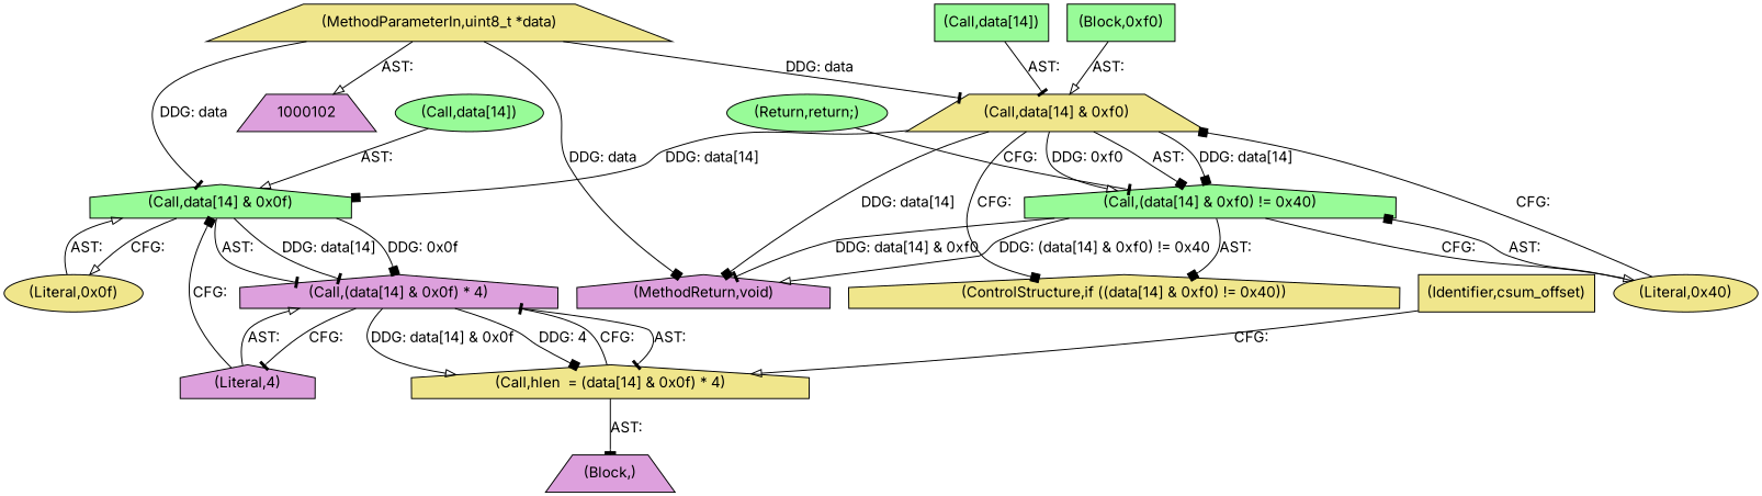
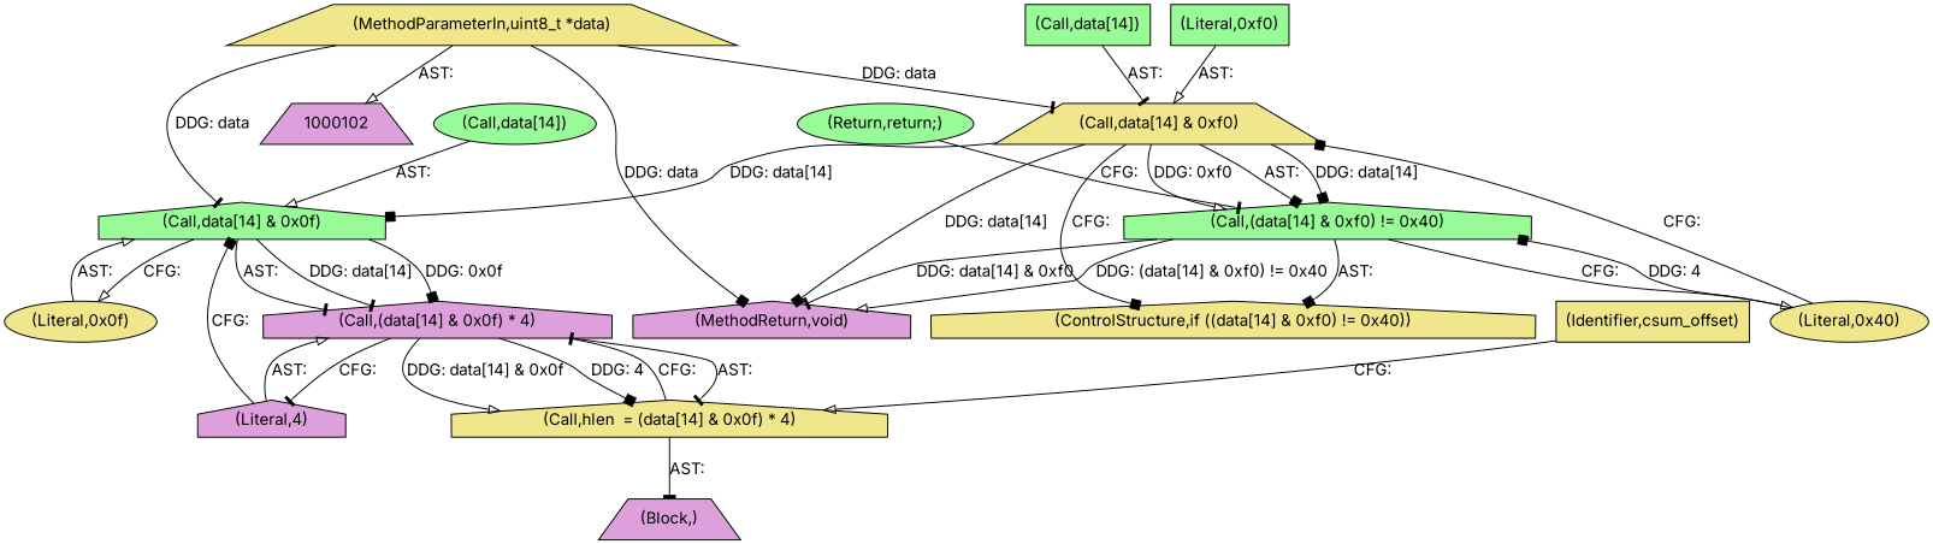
  digraph {
    fontname=Inter
    node [fillcolor=khaki fontname=Inter shape=house style=filled]
    edge [arrowhead=box fontname=Inter]
    n1 [label="(Call,data[14] & 0xf0)" shape=trapezium]
    n2 [fillcolor=palegreen label="(Call,(data[14] & 0xf0) != 0x40)"]
    n3 [fillcolor=palegreen label="(Call,data[14] & 0x0f)"]
    n4 [fillcolor=plum label="(MethodReturn,void)"]
    n5 [label="(ControlStructure,if ((data[14] & 0xf0) != 0x40))"]
    n6 [label="(Literal,0x40)" shape=ellipse]
    n7 [fillcolor=plum label="(Call,(data[14] & 0x0f) * 4)"]
    n8 [label="(Literal,0x0f)" shape=ellipse]
-   n9 [fillcolor=palegreen label="(Block,0xf0)" shape=box]
+   n9 [fillcolor=palegreen label="(Literal,0xf0)" shape=box]
    n10 [label="(MethodParameterIn,uint8_t *data)" shape=trapezium]
    1000102 [fillcolor=plum shape=trapezium]
    n12 [label="(Call,hlen  = (data[14] & 0x0f) * 4)"]
    n13 [fillcolor=plum label="(Literal,4)"]
    n14 [fillcolor=plum label="(Block,)" shape=trapezium]
    n15 [fillcolor=palegreen label="(Call,data[14])" shape=box]
    n16 [fillcolor=palegreen label="(Call,data[14])" shape=ellipse]
    n17 [label="(Identifier,csum_offset)" shape=box]
    n18 [fillcolor=palegreen label="(Return,return;)" shape=ellipse]
    n1 -> n2 [label="AST: "]
    n1 -> n2 [label="DDG: data[14]"]
    n1 -> n2 [arrowhead=onormal label="DDG: 0xf0"]
    n1 -> n3 [label="DDG: data[14]"]
    n1 -> n4 [label="DDG: data[14]"]
    n1 -> n5 [label="CFG: "]
    n2 -> n4 [arrowhead=tee label="DDG: data[14] & 0xf0"]
    n2 -> n4 [arrowhead=onormal label="DDG: (data[14] & 0xf0) != 0x40"]
    n2 -> n5 [label="AST: "]
    n2 -> n6 [arrowhead=onormal label="CFG: "]
    n3 -> n7 [arrowhead=tee label="AST: "]
    n3 -> n7 [arrowhead=tee label="DDG: data[14]"]
    n3 -> n7 [label="DDG: 0x0f"]
    n3 -> n8 [arrowhead=onormal label="CFG: "]
    n6 -> n1 [label="CFG: "]
-   n6 -> n2 [label="AST: "]
+   n6 -> n2 [label="DDG: 4"]
    n7 -> n12 [arrowhead=tee label="AST: "]
    n7 -> n12 [arrowhead=onormal label="DDG: data[14] & 0x0f"]
    n7 -> n12 [label="DDG: 4"]
    n7 -> n13 [arrowhead=tee label="CFG: "]
    n8 -> n3 [arrowhead=onormal label="AST: "]
    n9 -> n1 [arrowhead=onormal label="AST: "]
    n10 -> n1 [arrowhead=tee label="DDG: data"]
    n10 -> n3 [arrowhead=tee label="DDG: data"]
    n10 -> n4 [label="DDG: data"]
    n10 -> 1000102 [arrowhead=onormal label="AST: "]
    n12 -> n7 [arrowhead=tee label="CFG: "]
    n12 -> n14 [arrowhead=tee label="AST: "]
    n13 -> n3 [label="CFG: "]
    n13 -> n7 [arrowhead=onormal label="AST: "]
    n15 -> n1 [arrowhead=tee label="AST: "]
    n16 -> n3 [arrowhead=onormal label="AST: "]
    n17 -> n12 [arrowhead=onormal label="CFG: "]
    n18 -> n2 [arrowhead=tee label="CFG: "]
  }
